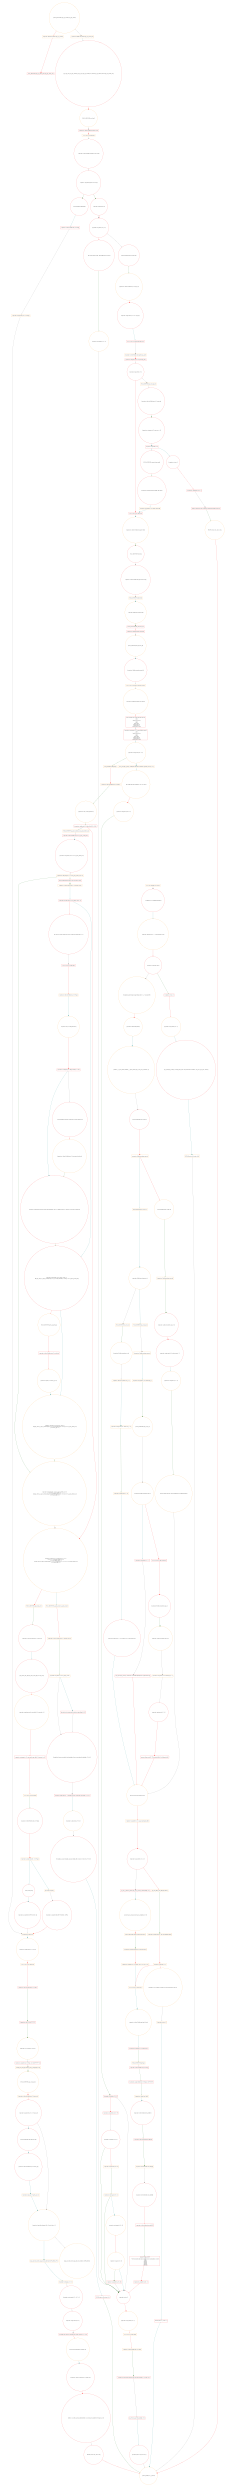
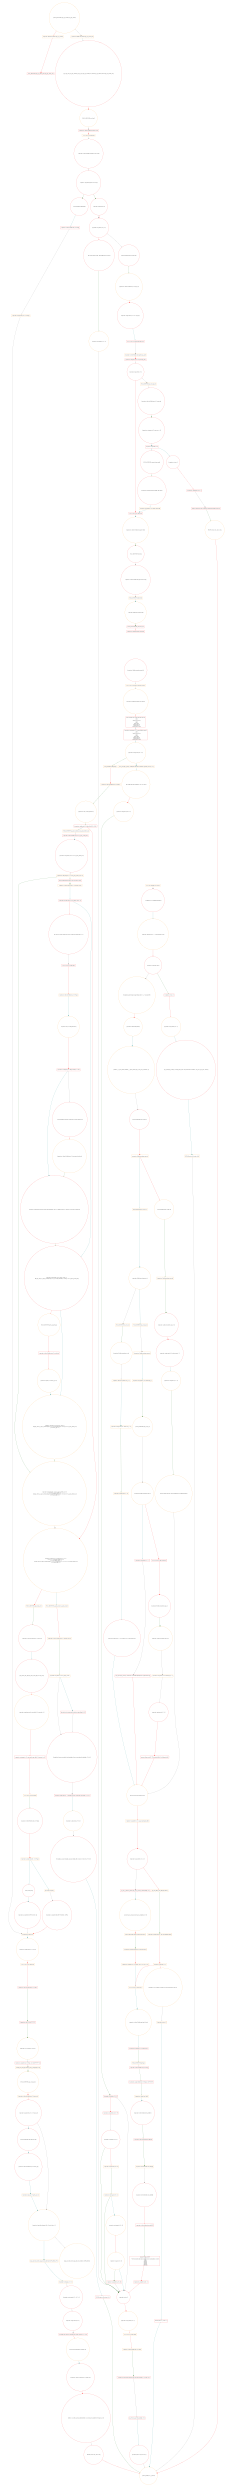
  digraph {
    fontname=Ubuntu
    node [color=darkorange fontname=Ubuntu shape=box]
    edge [arrowhead=onormal color=red fontname=Ubuntu]
    n1 [label="(<operator>.assignment,v31 = __readfsqword(0x28u))" shape=circle]
    n2 [color=red label="(<operator>.logicalNot,!addr)" shape=circle]
    n3 [color=red label="(<operator>.minus,-1)"]
    n4 [label="(hostapd_logger,hostapd_logger(hapd, addr, 1u, 2, \"associated\"))" shape=circle]
    n5 [color=red label="(__readfsqword,__readfsqword(0x28u))" shape=circle]
    n6 [label="(<operator>.assignment,v24 = -1)" shape=circle]
    n7 [label="(<operator>.addressOf,&elems)" shape=circle]
    n8 [color=red label="(wpa_printf,wpa_printf(2, \"hostapd_notif_assoc: Skip event with no address\", req_ies, req_ies_len, reassoc))" shape=circle]
    n9 [label="(RETURN,return v24;,return v24;)"]
    n10 [label="(FIELD_RETURN,int __fastcall)" shape=circle]
    n11 [label="(ieee802_11_parse_elems,ieee802_11_parse_elems(req_ies, req_ies_len, &elems, 0))" shape=circle]
    n12 [color=red label="(FIELD_IDENTIFIER,wps_ie,wps_ie)" shape=circle]
    n13 [label="(<operator>.fieldAccess,elems.wps_ie)"]
    n14 [label="(FIELD_IDENTIFIER,wps_ie,wps_ie)" shape=circle]
    n15 [label="(FIELD_IDENTIFIER,rsn_ie,rsn_ie)"]
    n16 [label="(<operator>.fieldAccess,elems.wps_ie)"]
    n17 [label="(<operator>.fieldAccess,elems.rsn_ie)" shape=circle]
    n18 [color=red label="(<operator>.assignment,v10 = elems.wps_ie - 2)" shape=circle]
    n19 [label="(<operator>.assignment,v11 = 0)" shape=circle]
    n20 [label="(wpa_printf,wpa_printf(2, \"STA included WPS IE in (Re)AssocReq\"))" shape=circle]
    n21 [color=red label="(<operator>.subtraction,elems.wps_ie - 2)" shape=circle]
    n22 [label="(ap_get_sta,ap_get_sta(hapd, addr))" shape=circle]
    n23 [label="(<operator>.assignment,v12 = ap_get_sta(hapd, addr))"]
    n24 [label="(FIELD_IDENTIFIER,rsn_ie,rsn_ie)"]
    n25 [label="(FIELD_IDENTIFIER,wpa_ie,wpa_ie)"]
    n26 [label="(<operator>.fieldAccess,elems.rsn_ie)" shape=circle]
    n27 [label="(<operator>.fieldAccess,elems.wpa_ie)"]
    n28 [label="(<operator>.assignment,v10 = elems.rsn_ie - 2)"]
    n29 [label="(<operator>.assignment,v11 = 0)"]
    n30 [color=red label="(wpa_printf,wpa_printf(2, \"STA included RSN IE in (Re)AssocReq\"))" shape=circle]
    n31 [label="(<operator>.subtraction,elems.rsn_ie - 2)"]
    n32 [label="(<operator>.assignment,v10 = elems.wpa_ie)"]
    n33 [label="(FIELD_IDENTIFIER,wpa_ie,wpa_ie)" shape=circle]
    n34 [label="(<operator>.fieldAccess,elems.wpa_ie)" shape=circle]
    n35 [color=red label="(FIELD_IDENTIFIER,wpa_ie,wpa_ie)"]
    n36 [color=red label="(<operator>.assignment,v11 = 1)"]
    n37 [color=red label="(<operator>.fieldAccess,elems.wpa_ie)" shape=circle]
    n38 [color=red label="(wpa_printf,wpa_printf(2, \"STA did not include WPS/RSN/WPA IE in (Re)AssocReq\"))"]
    n39 [label="(<operator>.assignment,v10 = elems.wpa_ie - 2)"]
    n40 [color=red label="(<operator>.assignment,v11 = 0)" shape=circle]
    n41 [color=red label="(wpa_printf,wpa_printf(2, \"STA included WPA IE in (Re)AssocReq\"))"]
    n42 [label="(<operator>.subtraction,elems.wpa_ie - 2)" shape=circle]
    n43 [color=red label="(<operator>.assignment,v13 = v12)" shape=circle]
    n44 [color=red label="(ap_sta_no_session_timeout,ap_sta_no_session_timeout(hapd, v12))"]
    n45 [label="(ap_sta_add,ap_sta_add(hapd, addr))"]
    n46 [label="(accounting_sta_stop,accounting_sta_stop(hapd, v13))" shape=circle]
    n47 [label="(<operator>.assignment,v13 = ap_sta_add(hapd, addr))"]
    n48 [label="(FIELD_IDENTIFIER,timeout_next,timeout_next)"]
    n49 [label="(<operator>.indirectFieldAccess,v13->timeout_next)"]
    n50 [label="(<operator>.assignment,v13->timeout_next = STA_NULLFUNC)"]
    n51 [label="(FIELD_IDENTIFIER,iface,iface)"]
    n52 [label="(<operator>.indirectFieldAccess,hapd->iface)" shape=circle]
    n53 [label="(<operator>.logicalNot,!v13)"]
    n54 [label="(hostapd_drv_sta_disassoc,hostapd_drv_sta_disassoc(hapd, addr, 5))" shape=circle]
    n55 [label="(<operator>.minus,-1)"]
    n56 [color=red label="(RETURN,return -1;,return -1;)"]
    n57 [color=red label="(<operator>.assignment,v14 = hapd->iface)"]
    n58 [label="(FIELD_IDENTIFIER,flags,flags)"]
    n59 [color=red label="(<operator>.indirectFieldAccess,v13->flags)"]
    n60 [color=red label="(<operators>.assignmentAnd,v13->flags &= 0xFFFECFFF)"]
    n61 [label="(<operator>.indirection,*addr)"]
    n62 [color=red label="(<operator>.indirectIndexAccess,addr[1])" shape=circle]
    n63 [color=red label="(wpa_printf,wpa_printf(\n      3,\n      \"STA %02x:%02x:%02x:%02x:%02x:%02x not allowed to connect\",\n      *addr,\n      addr[1],\n      addr[2],\n      addr[3],\n      addr[4],\n      addr[5]))"]
    n64 [color=red label="(<operator>.assignment,v26 = 1)"]
    n65 [color=red label="(<operator>.minus,-1)" shape=circle]
    n66 [color=red label="(<operator>.indirectIndexAccess,addr[2])"]
    n67 [label="(<operator>.indirectIndexAccess,addr[3])"]
    n68 [color=red label="(<operator>.indirectIndexAccess,addr[4])" shape=circle]
    n69 [color=red label="(<operator>.indirectIndexAccess,addr[5])"]
    n70 [label="(<operator>.assignment,v24 = -1)" shape=circle]
    n71 [label="(FIELD_IDENTIFIER,addr,addr)"]
    n72 [label="(<operator>.indirectFieldAccess,v13->addr)"]
    n73 [color=red label="(hostapd_drv_sta_disassoc,hostapd_drv_sta_disassoc(hapd, v13->addr, v26))"]
    n74 [color=red label="(ap_free_sta,ap_free_sta(hapd, v13))"]
    n75 [color=red label="(RETURN,return v24;,return v24;)" shape=circle]
    n76 [color=red label="(ap_copy_sta_supp_op_classes,ap_copy_sta_supp_op_classes(v13, elems.supp_op_classes, elems.supp_op_classes_len))" shape=circle]
    n77 [label="(FIELD_IDENTIFIER,conf,conf)" shape=circle]
    n78 [color=red label="(<operator>.indirectFieldAccess,hapd->conf)"]
    n79 [label="(<operator>.fieldAccess,elems.supp_op_classes)"]
    n80 [color=red label="(FIELD_IDENTIFIER,supp_op_classes_len,supp_op_classes_len)"]
    n81 [label="(FIELD_IDENTIFIER,supp_op_classes,supp_op_classes)" shape=circle]
    n82 [label="(<operator>.fieldAccess,elems.supp_op_classes_len)"]
    n83 [color=red label="(<operator>.logicalNot,!hapd->conf->wpa)" shape=circle]
    n84 [color=red label="(FIELD_IDENTIFIER,flags,flags)" shape=circle]
    n85 [color=red label="(<operator>.logicalNot,!v10)" shape=circle]
    n86 [color=red label="(<operator>.indirectFieldAccess,v13->flags)"]
    n87 [color=red label="(<operator>.logicalOr,!v10 || v11)" shape=circle]
    n88 [color=red label="(<operator>.indirectFieldAccess,hapd->conf->wpa)" shape=circle]
    n89 [label="(FIELD_IDENTIFIER,wpa,wpa)"]
    n90 [label="(<operator>.assignment,v20 = v13->flags)"]
    n91 [label="(<operator>.and,v20 & 2)"]
    n92 [label="(<operator>.assignment,v21 = v20 & 2)" shape=circle]
    n93 [label="(FIELD_IDENTIFIER,flags,flags)"]
    n94 [color=red label="(<operator>.indirectFieldAccess,v13->flags)"]
    n95 [color=red label="(<operator>.assignment,v13->flags = v20 & 0xFFF7FFFF | 3)"]
    n96 [label="(hostapd_set_sta_flags,hostapd_set_sta_flags(hapd, v13))"]
    n97 [label="(FIELD_IDENTIFIER,wpa_sm,wpa_sm)" shape=circle]
    n98 [color=red label="(<operator>.and,v20 & 0xFFF7FFFF)"]
    n99 [label="(<operator>.or,v20 & 0xFFF7FFFF | 3)" shape=circle]
    n100 [label="(<operator>.indirectFieldAccess,v13->wpa_sm)"]
    n101 [color=red label="(<operator>.assignment,v22 = v13->wpa_sm)" shape=circle]
    n102 [label="(<operator>.logicalAnd,reassoc && v13->auth_alg == 2)" shape=circle]
    n103 [color=red label="(FIELD_IDENTIFIER,auth_alg,auth_alg)" shape=circle]
    n104 [label="(wpa_auth_sm_event,wpa_auth_sm_event(v22, WPA_ASSOC_FT))"]
    n105 [label="(wpa_auth_sm_event,wpa_auth_sm_event(v22, WPA_ASSOC))" shape=circle]
    n106 [color=red label="(<operator>.indirectFieldAccess,v13->auth_alg)" shape=circle]
    n107 [label="(<operator>.notEquals,v21 != 0)"]
    n108 [label="(<operator>.equals,v13->auth_alg == 2)"]
    n109 [color=red label="(<operator>.assignment,v23 = v21 != 0)" shape=circle]
    n110 [color=red label="(<operator>.assignment,v24 = 0)" shape=circle]
    n111 [color=red label="(hostapd_new_assoc_sta,hostapd_new_assoc_sta(hapd, v13, v23))"]
    n112 [label="(FIELD_IDENTIFIER,eapol_sm,eapol_sm)" shape=circle]
    n113 [color=red label="(<operator>.indirectFieldAccess,v13->eapol_sm)" shape=circle]
    n114 [color=red label="(ieee802_1x_notify_port_enabled,ieee802_1x_notify_port_enabled(v13->eapol_sm, 1))" shape=circle]
    n115 [color=red label="(RETURN,return v24;,return v24;)" shape=circle]
    n116 [color=red label="(wpa_printf,wpa_printf(2, \"No WPA/RSN IE from STA\"))" shape=circle]
    n117 [color=red label="(FIELD_IDENTIFIER,wpa_sm,wpa_sm)" shape=circle]
    n118 [label="(<operator>.assignment,v26 = 13)" shape=circle]
    n119 [label="(<operator>.indirectFieldAccess,v13->wpa_sm)" shape=circle]
    n120 [color=red label="(<operator>.assignment,v15 = v13->wpa_sm)" shape=circle]
    n121 [color=red label="(FIELD_IDENTIFIER,wpa_auth,wpa_auth)"]
    n122 [label="(<operator>.indirectFieldAccess,hapd->wpa_auth)"]
    n123 [color=red label="(<operator>.assignment,v16 = hapd->wpa_auth)"]
    n124 [color=red label="(<operator>.logicalNot,!v15)" shape=circle]
    n125 [label="(FIELD_IDENTIFIER,wpa_sm,wpa_sm)"]
    n126 [color=red label="(FIELD_IDENTIFIER,iface,iface)"]
    n127 [color=red label="(<operator>.indirectFieldAccess,v13->wpa_sm)" shape=circle]
    n128 [label="(<operator>.indirectFieldAccess,hapd->iface)" shape=circle]
    n129 [color=red label="(<operator>.assignment,v13->wpa_sm = v15)" shape=circle]
    n130 [color=red label="(<operator>.logicalNot,!v15)"]
    n131 [color=red label="(<operator>.minus,-1)" shape=circle]
    n132 [color=red label="(FIELD_IDENTIFIER,wpa_auth,wpa_auth)" shape=circle]
    n133 [color=red label="(<operator>.assignment,v24 = -1)"]
    n134 [color=red label="(<operator>.indirectFieldAccess,hapd->wpa_auth)" shape=circle]
    n135 [color=red label="(wpa_printf,wpa_printf(5, \"Failed to initialize WPA state machine\"))"]
    n136 [label="(RETURN,return v24;,return v24;)" shape=circle]
    n137 [label="(<operator>.assignment,v16 = hapd->wpa_auth)"]
    n138 [color=red label="(<operator>.assignment,v17 = wpa_validate_wpa_ie(\n          v16,\n          v15,\n          hapd->iface->freq,\n          v10,\n          ielen,\n          elems.mdie,\n          elems.mdie_len,\n          elems.owe_dh,\n          elems.owe_dh_len))"]
    n139 [label="(<operator>.assignment,v18 = v17)" shape=circle]
    n140 [label="(wpa_printf,wpa_printf(2, \"WPA/RSN information element rejected? (res %u)\", v17))"]
    n141 [label="(FIELD_IDENTIFIER,flags,flags)"]
    n142 [color=red label="(wpa_validate_wpa_ie,wpa_validate_wpa_ie(\n          v16,\n          v15,\n          hapd->iface->freq,\n          v10,\n          ielen,\n          elems.mdie,\n          elems.mdie_len,\n          elems.owe_dh,\n          elems.owe_dh_len))"]
    n143 [color=red label="(<operator>.indirectFieldAccess,hapd->iface->freq)" shape=circle]
    n144 [label="(FIELD_IDENTIFIER,mdie,mdie)"]
    n145 [label="(<operator>.fieldAccess,elems.mdie)" shape=circle]
    n146 [color=red label="(FIELD_IDENTIFIER,freq,freq)" shape=circle]
    n147 [color=red label="(FIELD_IDENTIFIER,mdie_len,mdie_len)"]
    n148 [color=red label="(<operator>.fieldAccess,elems.mdie_len)"]
-   n149 [label="(FIELD_IDENTIFIER,owe_dh,owe_dh)" shape=circle]
    n150 [color=red label="(<operator>.fieldAccess,elems.owe_dh)" shape=circle]
    n151 [label="(FIELD_IDENTIFIER,owe_dh_len,owe_dh_len)"]
    n152 [label="(<operator>.fieldAccess,elems.owe_dh_len)" shape=circle]
    n153 [label="(wpa_hexdump,wpa_hexdump(2, \"IE\", v10, ielen))" shape=circle]
    n154 [label="(<operator>.indirectFieldAccess,v13->flags)"]
    n155 [label="(<operator>.assignment,v26 = 18)" shape=circle]
    n156 [color=red label="(<operator>.notEquals,v18 != 2)"]
    n157 [color=red label="(<operator>.assignment,v26 = 19)"]
    n158 [color=red label="(<operator>.notEquals,v18 != 3)" shape=circle]
    n159 [label="(<operator>.assignment,v26 = 20)"]
    n160 [label="(<operator>.notEquals,v18 != 4)"]
    n161 [label="(<operator>.assignment,v26 = 13)" shape=circle]
    n162 [label="(<operator>.equals,v18 == 8)" shape=circle]
    n163 [color=red label="(<operator>.assignment,v26 = 24)"]
    n164 [label="(<operator>.logicalOr,(v13->flags & 0x402) != 1026\n    || (v24 = v13->sa_query_timed_out) != 0\n    || v13->sa_query_count > 0\n    && ((ap_check_sa_query_timeout(hapd, v13), (v13->flags & 0x402) != 1026) || v13->sa_query_timed_out)\n    || v13->auth_alg == 2)" shape=circle]
    n165 [label="(FIELD_IDENTIFIER,wpa_sm,wpa_sm)"]
    n166 [label="(FIELD_IDENTIFIER,sa_query_count,sa_query_count)"]
    n167 [color=red label="(<operator>.indirectFieldAccess,v13->wpa_sm)" shape=circle]
    n168 [label="(<operator>.indirectFieldAccess,v13->sa_query_count)"]
    n169 [color=red label="(<operator>.notEquals,(v13->flags & 0x402) != 1026)"]
    n170 [label="(FIELD_IDENTIFIER,sa_query_timed_out,sa_query_timed_out)"]
    n171 [color=red label="(<operator>.indirectFieldAccess,v13->sa_query_timed_out)"]
    n172 [label="(<operator>.and,v13->flags & 0x402)" shape=circle]
    n173 [label="(<operator>.logicalOr,(v24 = v13->sa_query_timed_out) != 0\n    || v13->sa_query_count > 0\n    && ((ap_check_sa_query_timeout(hapd, v13), (v13->flags & 0x402) != 1026) || v13->sa_query_timed_out)\n    || v13->auth_alg == 2)" shape=circle]
    n174 [label="(<operator>.notEquals,(v24 = v13->sa_query_timed_out) != 0)"]
    n175 [color=red label="(FIELD_IDENTIFIER,sa_query_count,sa_query_count)"]
    n176 [label="(<operator>.indirectFieldAccess,v13->sa_query_count)"]
    n177 [color=red label="(<operator>.assignment,v24 = v13->sa_query_timed_out)" shape=circle]
    n178 [label="(<operator>.logicalOr,v13->sa_query_count > 0\n    && ((ap_check_sa_query_timeout(hapd, v13), (v13->flags & 0x402) != 1026) || v13->sa_query_timed_out)\n    || v13->auth_alg == 2)" shape=circle]
    n179 [color=red label="(<operator>.logicalAnd,v13->sa_query_count > 0\n    && ((ap_check_sa_query_timeout(hapd, v13), (v13->flags & 0x402) != 1026) || v13->sa_query_timed_out))" shape=circle]
    n180 [label="(FIELD_IDENTIFIER,auth_alg,auth_alg)" shape=circle]
    n181 [color=red label="(<operator>.indirectFieldAccess,v13->auth_alg)"]
    n182 [color=red label="(<operator>.greaterThan,v13->sa_query_count > 0)"]
    n183 [color=red label="(ap_check_sa_query_timeout,ap_check_sa_query_timeout(hapd, v13))" shape=circle]
    n184 [color=red label="(FIELD_IDENTIFIER,flags,flags)"]
    n185 [color=red label="(<operator>.logicalOr,(ap_check_sa_query_timeout(hapd, v13), (v13->flags & 0x402) != 1026) || v13->sa_query_timed_out)" shape=circle]
    n186 [label="(<operator>.indirectFieldAccess,v13->flags)"]
    n187 [color=red label="(<operator>.notEquals,(v13->flags & 0x402) != 1026)"]
    n188 [color=red label="(FIELD_IDENTIFIER,sa_query_timed_out,sa_query_timed_out)" shape=circle]
    n189 [label="(<operator>.indirectFieldAccess,v13->sa_query_timed_out)" shape=circle]
    n190 [label="(<operator>.and,v13->flags & 0x402)" shape=circle]
    n191 [label="(<operator>.equals,v13->auth_alg == 2)" shape=circle]
    n192 [color=red label="(<operator>.assignment,v19 = wpa_auth_uses_mfp(v13->wpa_sm) == 0)"]
    n193 [label="(FIELD_IDENTIFIER,flags,flags)"]
    n194 [color=red label="(<operator>.indirectFieldAccess,v13->flags)" shape=circle]
    n195 [label="(<operator>.equals,wpa_auth_uses_mfp(v13->wpa_sm) == 0)" shape=circle]
    n196 [color=red label="(wpa_auth_uses_mfp,wpa_auth_uses_mfp(v13->wpa_sm))" shape=circle]
    n197 [label="(<operator>.assignment,v20 = v13->flags)"]
    n198 [label="(BYTE1,BYTE1(v20))"]
    n199 [color=red label="(BYTE1,BYTE1(v20))" shape=circle]
    n200 [color=red label="(<operators>.assignmentAnd,BYTE1(v20) &= 0xFBu)" shape=circle]
    n201 [color=red label="(<operators>.assignmentOr,BYTE1(v20) |= 4u)" shape=circle]
    n202 [label="(<operator>.logicalNot,!v13->sa_query_count)"]
    n203 [color=red label="(ap_sta_start_sa_query,ap_sta_start_sa_query(hapd, v13))"]
    n204 [color=red label="(hostapd_eid_assoc_comeback_time,hostapd_eid_assoc_comeback_time(hapd, v13, buf))" shape=circle]
    n205 [color=red label="(<operator>.assignment,v27 = hostapd_eid_assoc_comeback_time(hapd, v13, buf))"]
    n206 [label="(<operator>.subtraction,v27 - buf)" shape=circle]
    n207 [color=red label="(hostapd_sta_assoc,hostapd_sta_assoc(hapd, addr, reassoc, 0x1Eu, buf, v27 - buf))" shape=circle]
    n208 [color=red label="(RETURN,return v24;,return v24;)"]
    n209 [label="(METHOD,hostapd_notif_assoc)"]
    n1 -> n2
    n2 -> n3 [color=darkgreen]
    n2 -> n4 [arrowhead=box color=gray40]
    n3 -> n6
    n4 -> n7 [arrowhead=box]
    n5 -> n1 [color=teal]
    n6 -> n8 [color=teal]
    n7 -> n11 [arrowhead=box color=teal]
    n8 -> n9 [arrowhead=box color=teal]
    n9 -> n10 [color=gray40]
    n11 -> n12 [arrowhead=box color=gray40]
    n12 -> n13 [arrowhead=box]
    n13 -> n14
    n13 -> n15 [color=teal]
    n14 -> n16 [color=darkgreen]
    n15 -> n17 [arrowhead=box color=teal]
    n16 -> n21 [arrowhead=box color=darkgreen]
    n17 -> n24 [arrowhead=box color=gray40]
    n17 -> n25 [color=teal]
    n18 -> n19 [color=teal]
    n19 -> n20 [color=darkgreen]
    n20 -> n22 [color=gray40]
    n21 -> n18 [arrowhead=box]
    n22 -> n23
    n23 -> n43 [arrowhead=box]
    n24 -> n26 [color=darkgreen]
    n25 -> n27 [arrowhead=box color=gray40]
    n26 -> n31 [color=gray40]
    n27 -> n32 [color=teal]
    n28 -> n29 [color=darkgreen]
    n29 -> n30 [color=teal]
    n30 -> n22 [color=teal]
    n31 -> n28 [arrowhead=box color=teal]
    n32 -> n33 [arrowhead=box color=darkgreen]
    n33 -> n34 [arrowhead=box color=gray40]
    n34 -> n35 [arrowhead=box]
    n34 -> n36 [color=teal]
    n35 -> n37 [arrowhead=box]
    n36 -> n38 [arrowhead=box color=gray40]
    n37 -> n42 [arrowhead=box color=darkgreen]
    n38 -> n22
    n39 -> n40 [color=gray40]
    n40 -> n41 [arrowhead=box]
    n41 -> n22
    n42 -> n39 [arrowhead=box color=gray40]
    n43 -> n44 [arrowhead=box color=gray40]
    n43 -> n45
    n44 -> n46 [arrowhead=box color=teal]
    n45 -> n47 [arrowhead=box color=darkgreen]
    n46 -> n48 [arrowhead=box]
    n47 -> n53 [arrowhead=box]
    n48 -> n49 [arrowhead=box color=darkgreen]
    n49 -> n50 [arrowhead=box]
    n50 -> n51 [color=teal]
    n51 -> n52 [arrowhead=box color=teal]
    n52 -> n57 [color=teal]
    n53 -> n51
    n53 -> n54
    n54 -> n55 [color=gray40]
    n55 -> n56 [color=teal]
    n56 -> n10 [arrowhead=box color=teal]
    n57 -> n58 [color=darkgreen]
    n58 -> n59 [color=gray40]
    n59 -> n60 [color=darkgreen]
    n60 -> n61 [color=darkgreen]
    n61 -> n62 [arrowhead=box color=teal]
    n62 -> n66 [color=darkgreen]
    n63 -> n64 [arrowhead=box]
    n64 -> n65
    n65 -> n70 [arrowhead=box]
    n66 -> n67 [arrowhead=box color=darkgreen]
    n67 -> n68 [arrowhead=box color=gray40]
    n68 -> n69
    n69 -> n63 [color=darkgreen]
    n70 -> n71
    n71 -> n72
    n72 -> n73 [arrowhead=box color=darkgreen]
    n73 -> n74 [color=gray40]
    n74 -> n75 [color=teal]
    n75 -> n10 [color=gray40]
    n76 -> n77 [arrowhead=box]
    n77 -> n78 [arrowhead=box color=gray40]
    n78 -> n89 [arrowhead=box]
    n79 -> n80 [arrowhead=box]
    n81 -> n79
    n81 -> n82 [arrowhead=box color=gray40]
    n82 -> n76 [color=teal]
    n83 -> n84 [arrowhead=box color=darkgreen]
    n83 -> n85 [arrowhead=box color=darkgreen]
    n84 -> n86 [color=teal]
    n85 -> n87 [arrowhead=box color=gray40]
    n85 -> n87
    n86 -> n90 [color=gray40]
    n87 -> n116
    n87 -> n117 [color=gray40]
    n88 -> n83 [color=gray40]
    n89 -> n88 [color=teal]
    n90 -> n91 [arrowhead=box color=gray40]
    n91 -> n92 [arrowhead=box color=teal]
    n92 -> n93 [arrowhead=box]
    n93 -> n94
    n94 -> n98 [arrowhead=box color=darkgreen]
    n95 -> n96 [arrowhead=box color=gray40]
    n96 -> n97 [arrowhead=box color=darkgreen]
    n97 -> n100 [arrowhead=box]
    n98 -> n99 [arrowhead=box color=darkgreen]
    n99 -> n95 [color=teal]
    n100 -> n101
    n101 -> n102 [arrowhead=box color=gray40]
    n101 -> n103 [arrowhead=box color=teal]
    n102 -> n104 [arrowhead=box color=teal]
    n102 -> n105 [color=gray40]
    n103 -> n106 [arrowhead=box color=teal]
    n104 -> n107 [color=teal]
    n106 -> n108 [arrowhead=box color=teal]
    n107 -> n109 [color=gray40]
    n108 -> n102 [arrowhead=box color=teal]
    n109 -> n110 [color=gray40]
    n110 -> n111 [arrowhead=box color=gray40]
    n111 -> n112
    n112 -> n113 [arrowhead=box color=teal]
    n113 -> n114 [arrowhead=box]
    n114 -> n115 [color=gray40]
    n115 -> n10
    n116 -> n118 [color=darkgreen]
    n117 -> n119 [color=darkgreen]
    n118 -> n65 [arrowhead=box color=gray40]
    n119 -> n120 [arrowhead=box]
    n120 -> n121 [color=teal]
    n121 -> n122 [arrowhead=box color=gray40]
    n122 -> n123 [arrowhead=box]
    n123 -> n124 [color=gray40]
    n124 -> n125 [arrowhead=box color=gray40]
    n124 -> n126 [arrowhead=box]
    n125 -> n127 [color=gray40]
    n126 -> n128 [arrowhead=box color=teal]
    n127 -> n129 [arrowhead=box color=darkgreen]
    n128 -> n146 [arrowhead=box color=darkgreen]
    n129 -> n130 [arrowhead=box color=teal]
    n130 -> n131 [color=teal]
    n130 -> n132 [color=teal]
    n131 -> n133
    n132 -> n134 [color=darkgreen]
    n133 -> n135 [arrowhead=box color=gray40]
    n134 -> n137 [color=teal]
    n135 -> n136 [color=darkgreen]
    n136 -> n10 [arrowhead=box]
    n137 -> n126 [arrowhead=box color=teal]
    n138 -> n139 [color=teal]
    n139 -> n140 [arrowhead=box color=teal]
    n139 -> n141 [color=darkgreen]
    n140 -> n153 [color=teal]
    n141 -> n154 [arrowhead=box]
    n142 -> n138 [color=teal]
    n143 -> n144 [arrowhead=box color=gray40]
    n144 -> n145 [arrowhead=box color=teal]
    n145 -> n147 [arrowhead=box color=darkgreen]
    n146 -> n143 [arrowhead=box color=gray40]
    n147 -> n148
-   n148 -> n149 [arrowhead=box color=gray40]
-   n149 -> n150 [arrowhead=box color=teal]
    n150 -> n151 [color=gray40]
    n151 -> n152 [color=gray40]
    n152 -> n142
    n153 -> n155 [arrowhead=box]
    n154 -> n172 [color=darkgreen]
    n155 -> n156 [arrowhead=box color=darkgreen]
    n156 -> n65 [arrowhead=box color=gray40]
    n156 -> n157 [arrowhead=box]
    n157 -> n158 [color=gray40]
    n158 -> n65 [arrowhead=box color=darkgreen]
    n158 -> n159
    n159 -> n160 [color=darkgreen]
    n160 -> n65 [arrowhead=box color=darkgreen]
    n160 -> n161 [arrowhead=box color=teal]
    n161 -> n162
    n162 -> n65 [arrowhead=box color=teal]
    n162 -> n163 [arrowhead=box color=darkgreen]
    n163 -> n65 [arrowhead=box color=gray40]
    n164 -> n165 [arrowhead=box]
    n164 -> n166 [color=teal]
    n165 -> n167 [color=darkgreen]
    n166 -> n168
    n167 -> n196 [color=teal]
    n168 -> n202 [color=darkgreen]
    n169 -> n164 [arrowhead=box]
    n169 -> n170 [color=teal]
    n170 -> n171 [color=gray40]
    n171 -> n177 [arrowhead=box color=teal]
    n172 -> n169 [color=darkgreen]
    n173 -> n164 [arrowhead=box color=gray40]
    n174 -> n173 [color=darkgreen]
    n174 -> n175 [color=darkgreen]
    n175 -> n176 [arrowhead=box color=darkgreen]
    n176 -> n182 [color=teal]
    n177 -> n174 [color=gray40]
    n178 -> n173 [color=darkgreen]
    n179 -> n178 [color=teal]
    n179 -> n180
    n180 -> n181
    n181 -> n191
    n182 -> n179 [color=teal]
    n182 -> n183
    n183 -> n184 [arrowhead=box color=gray40]
    n184 -> n186
    n185 -> n179 [color=darkgreen]
    n186 -> n190 [arrowhead=box color=teal]
    n187 -> n185 [arrowhead=box color=teal]
    n187 -> n188 [color=gray40]
    n188 -> n189
    n189 -> n185 [color=darkgreen]
    n190 -> n187 [arrowhead=box]
    n191 -> n178 [arrowhead=box color=teal]
    n192 -> n193
    n193 -> n194 [color=darkgreen]
    n194 -> n197 [arrowhead=box]
    n195 -> n192
    n196 -> n195
    n197 -> n198 [color=teal]
    n197 -> n199 [color=teal]
    n198 -> n200 [arrowhead=box color=gray40]
    n199 -> n201 [arrowhead=box color=teal]
    n200 -> n91 [arrowhead=box]
    n201 -> n91 [color=gray40]
    n202 -> n203 [arrowhead=box color=teal]
    n202 -> n204 [arrowhead=box color=gray40]
    n203 -> n204 [color=gray40]
    n204 -> n205 [arrowhead=box color=gray40]
    n205 -> n206 [color=teal]
    n206 -> n207 [arrowhead=box color=gray40]
    n207 -> n208 [color=teal]
    n208 -> n10 [color=darkgreen]
    n209 -> n5 [arrowhead=box color=gray40]
  }
